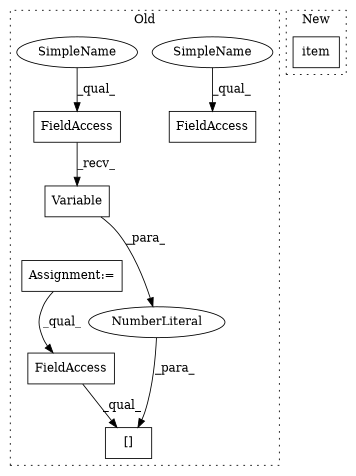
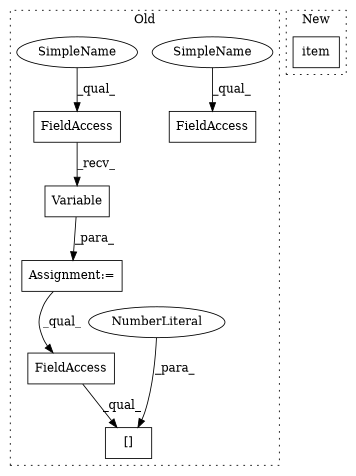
  digraph {
    node [a=22 l=1 s=8865 shape=box]
    n1 [a=7 label="Assignment:=" s=8864]
    n2 [a=2 l="10,1" label="[]" s="10473,10484"]
    n3 [a=34 label=NumberLiteral s=10483 shape=ellipse]
    n4 [l=9 label=FieldAccess s=10473]
    n5 [a=32 l="9,1" label=Variable s="8880,8907"]
    n6 [l=14 label=FieldAccess]
    n7 [l=14 label=FieldAccess s=8927]
    n8 [a=42 l=5 label=SimpleName s=8927 shape=ellipse]
    n9 [a=42 l=5 label=SimpleName shape=ellipse]
    n10 [a=32 l=6 label=item s=10328]
    subgraph cluster_1 {
      label=Old
      style=dotted
      n1
      n2
      n3
      n4
      n5
      n6
      n7
      n8
      n9
    }
    subgraph cluster_2 {
      label=New
      style=dotted
      n10
    }
    n1 -> n4 [label=_qual_]
    n3 -> n2 [label=_para_]
    n4 -> n2 [label=_qual_]
-   n5 -> n3 [label=_para_]
+   n5 -> n1 [label=_para_]
    n6 -> n5 [label=_recv_]
    n8 -> n7 [label=_qual_]
    n9 -> n6 [label=_qual_]
  }
